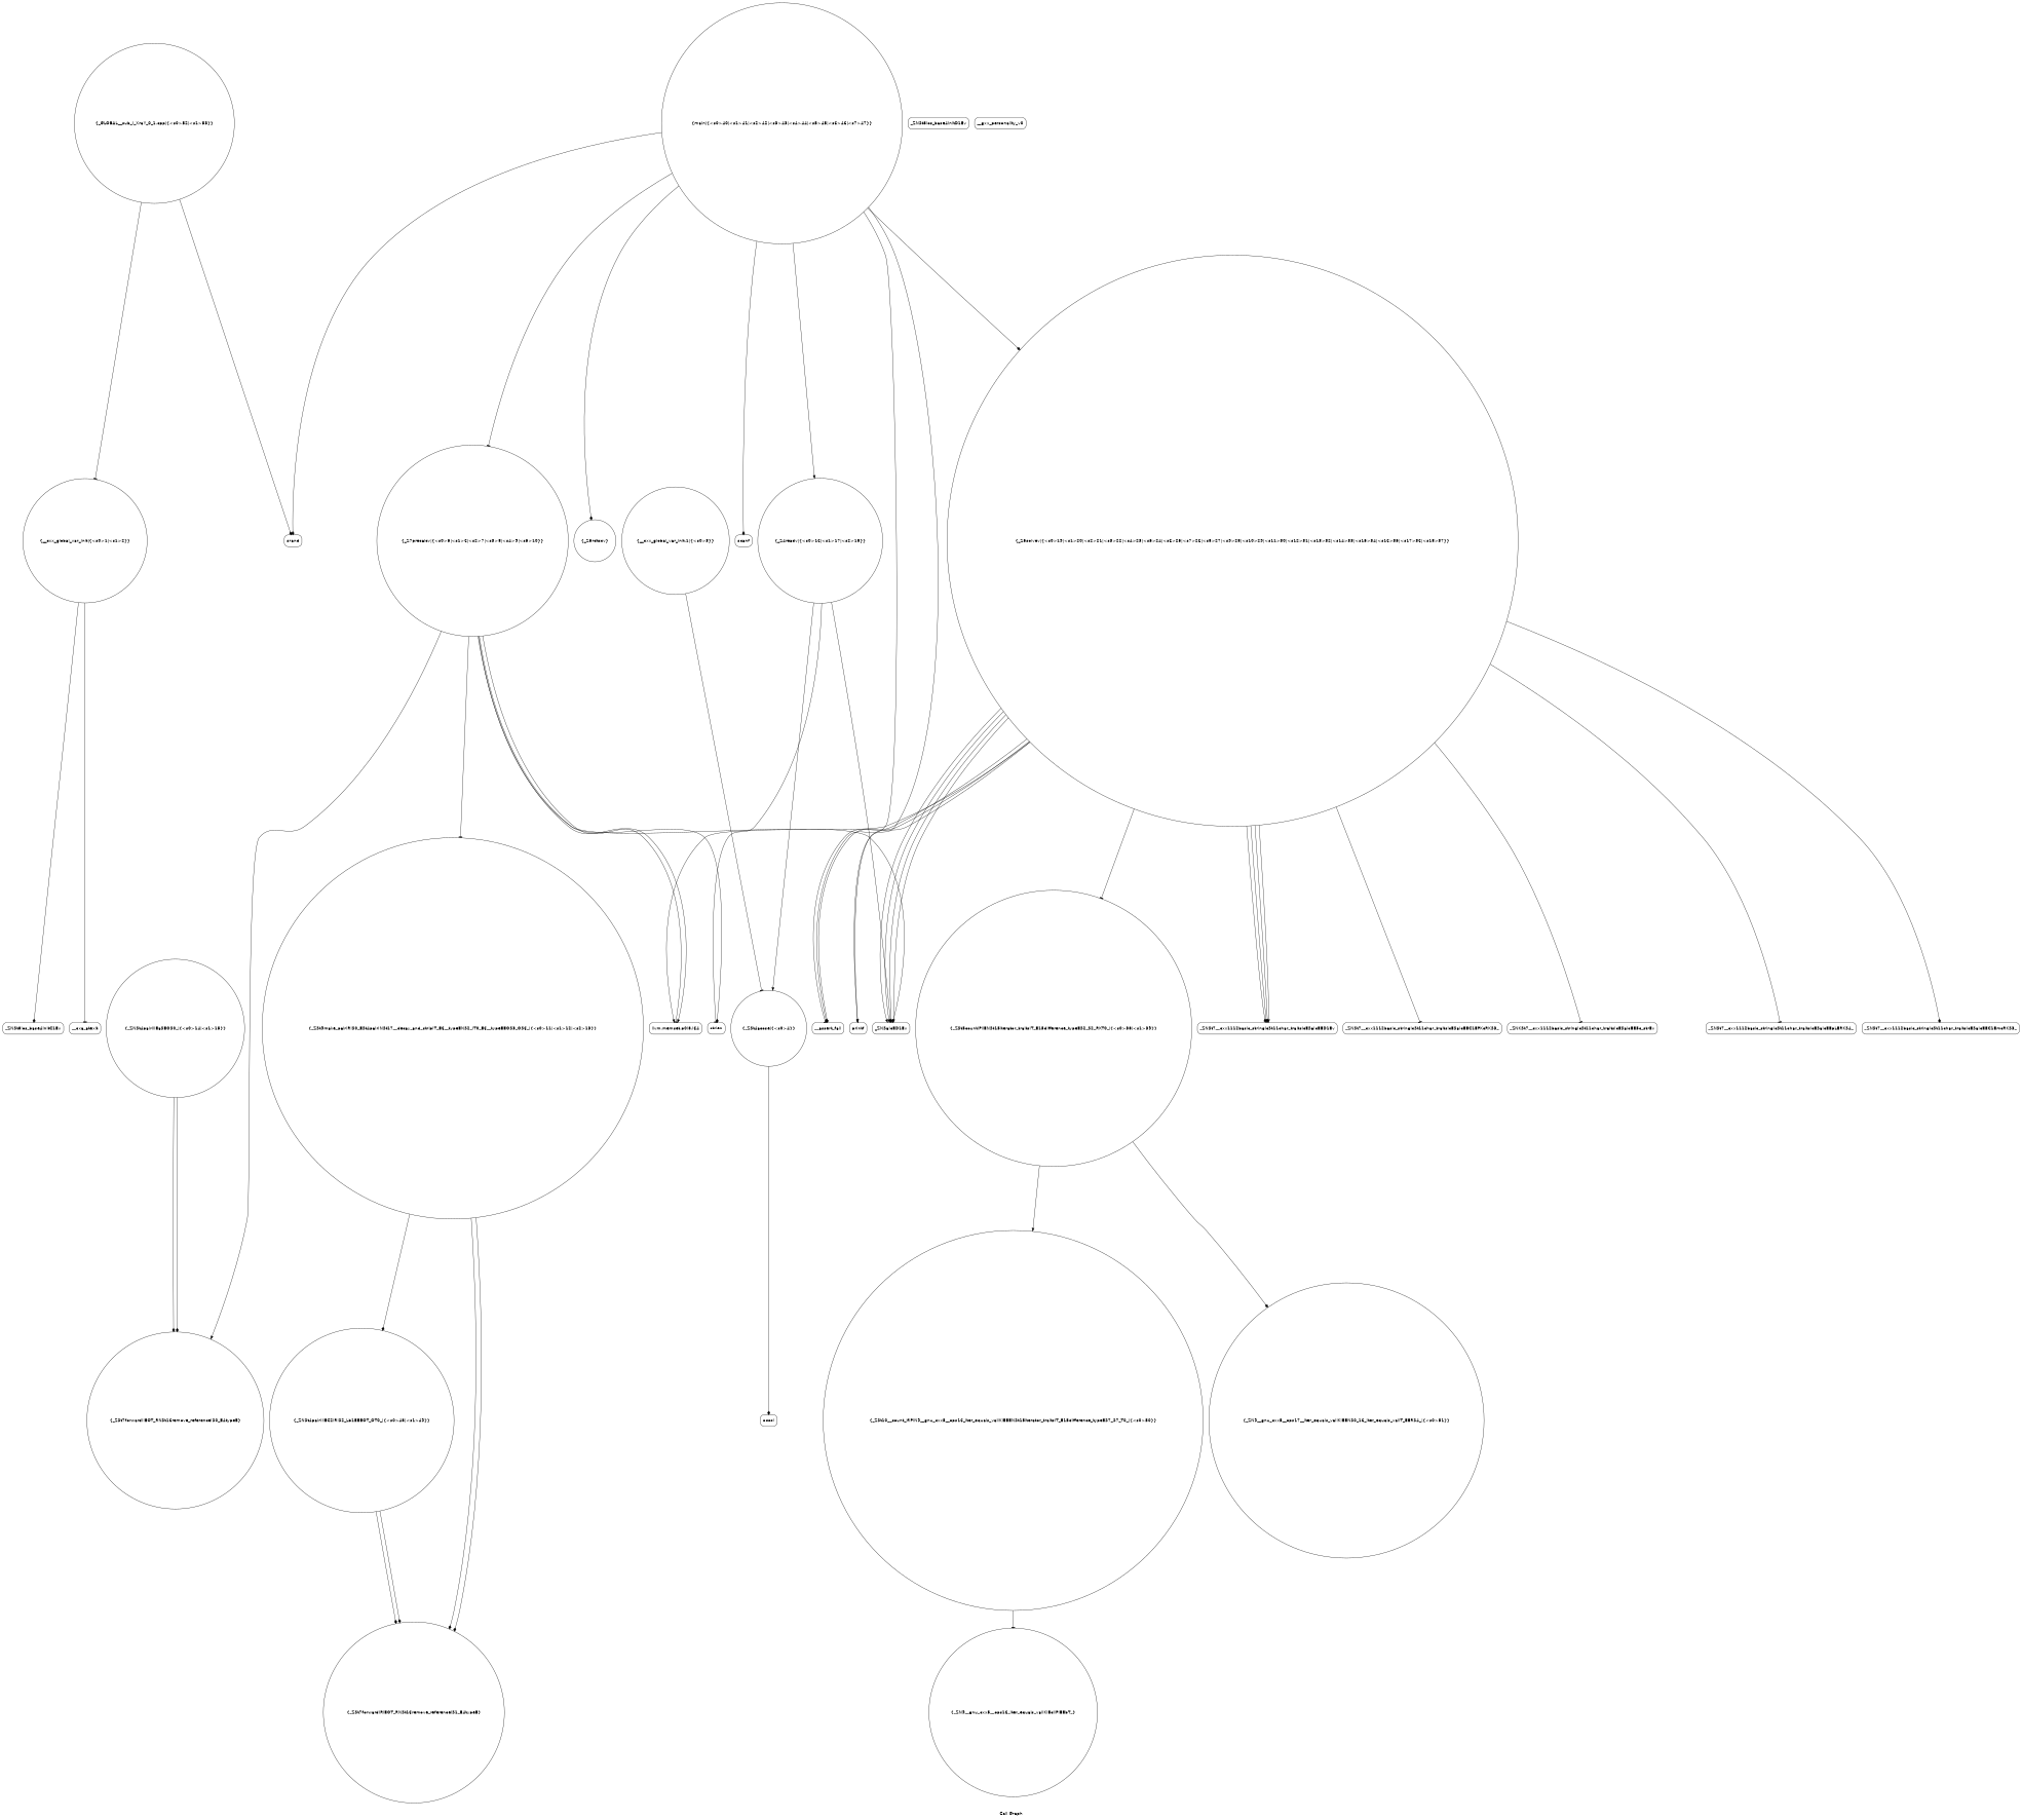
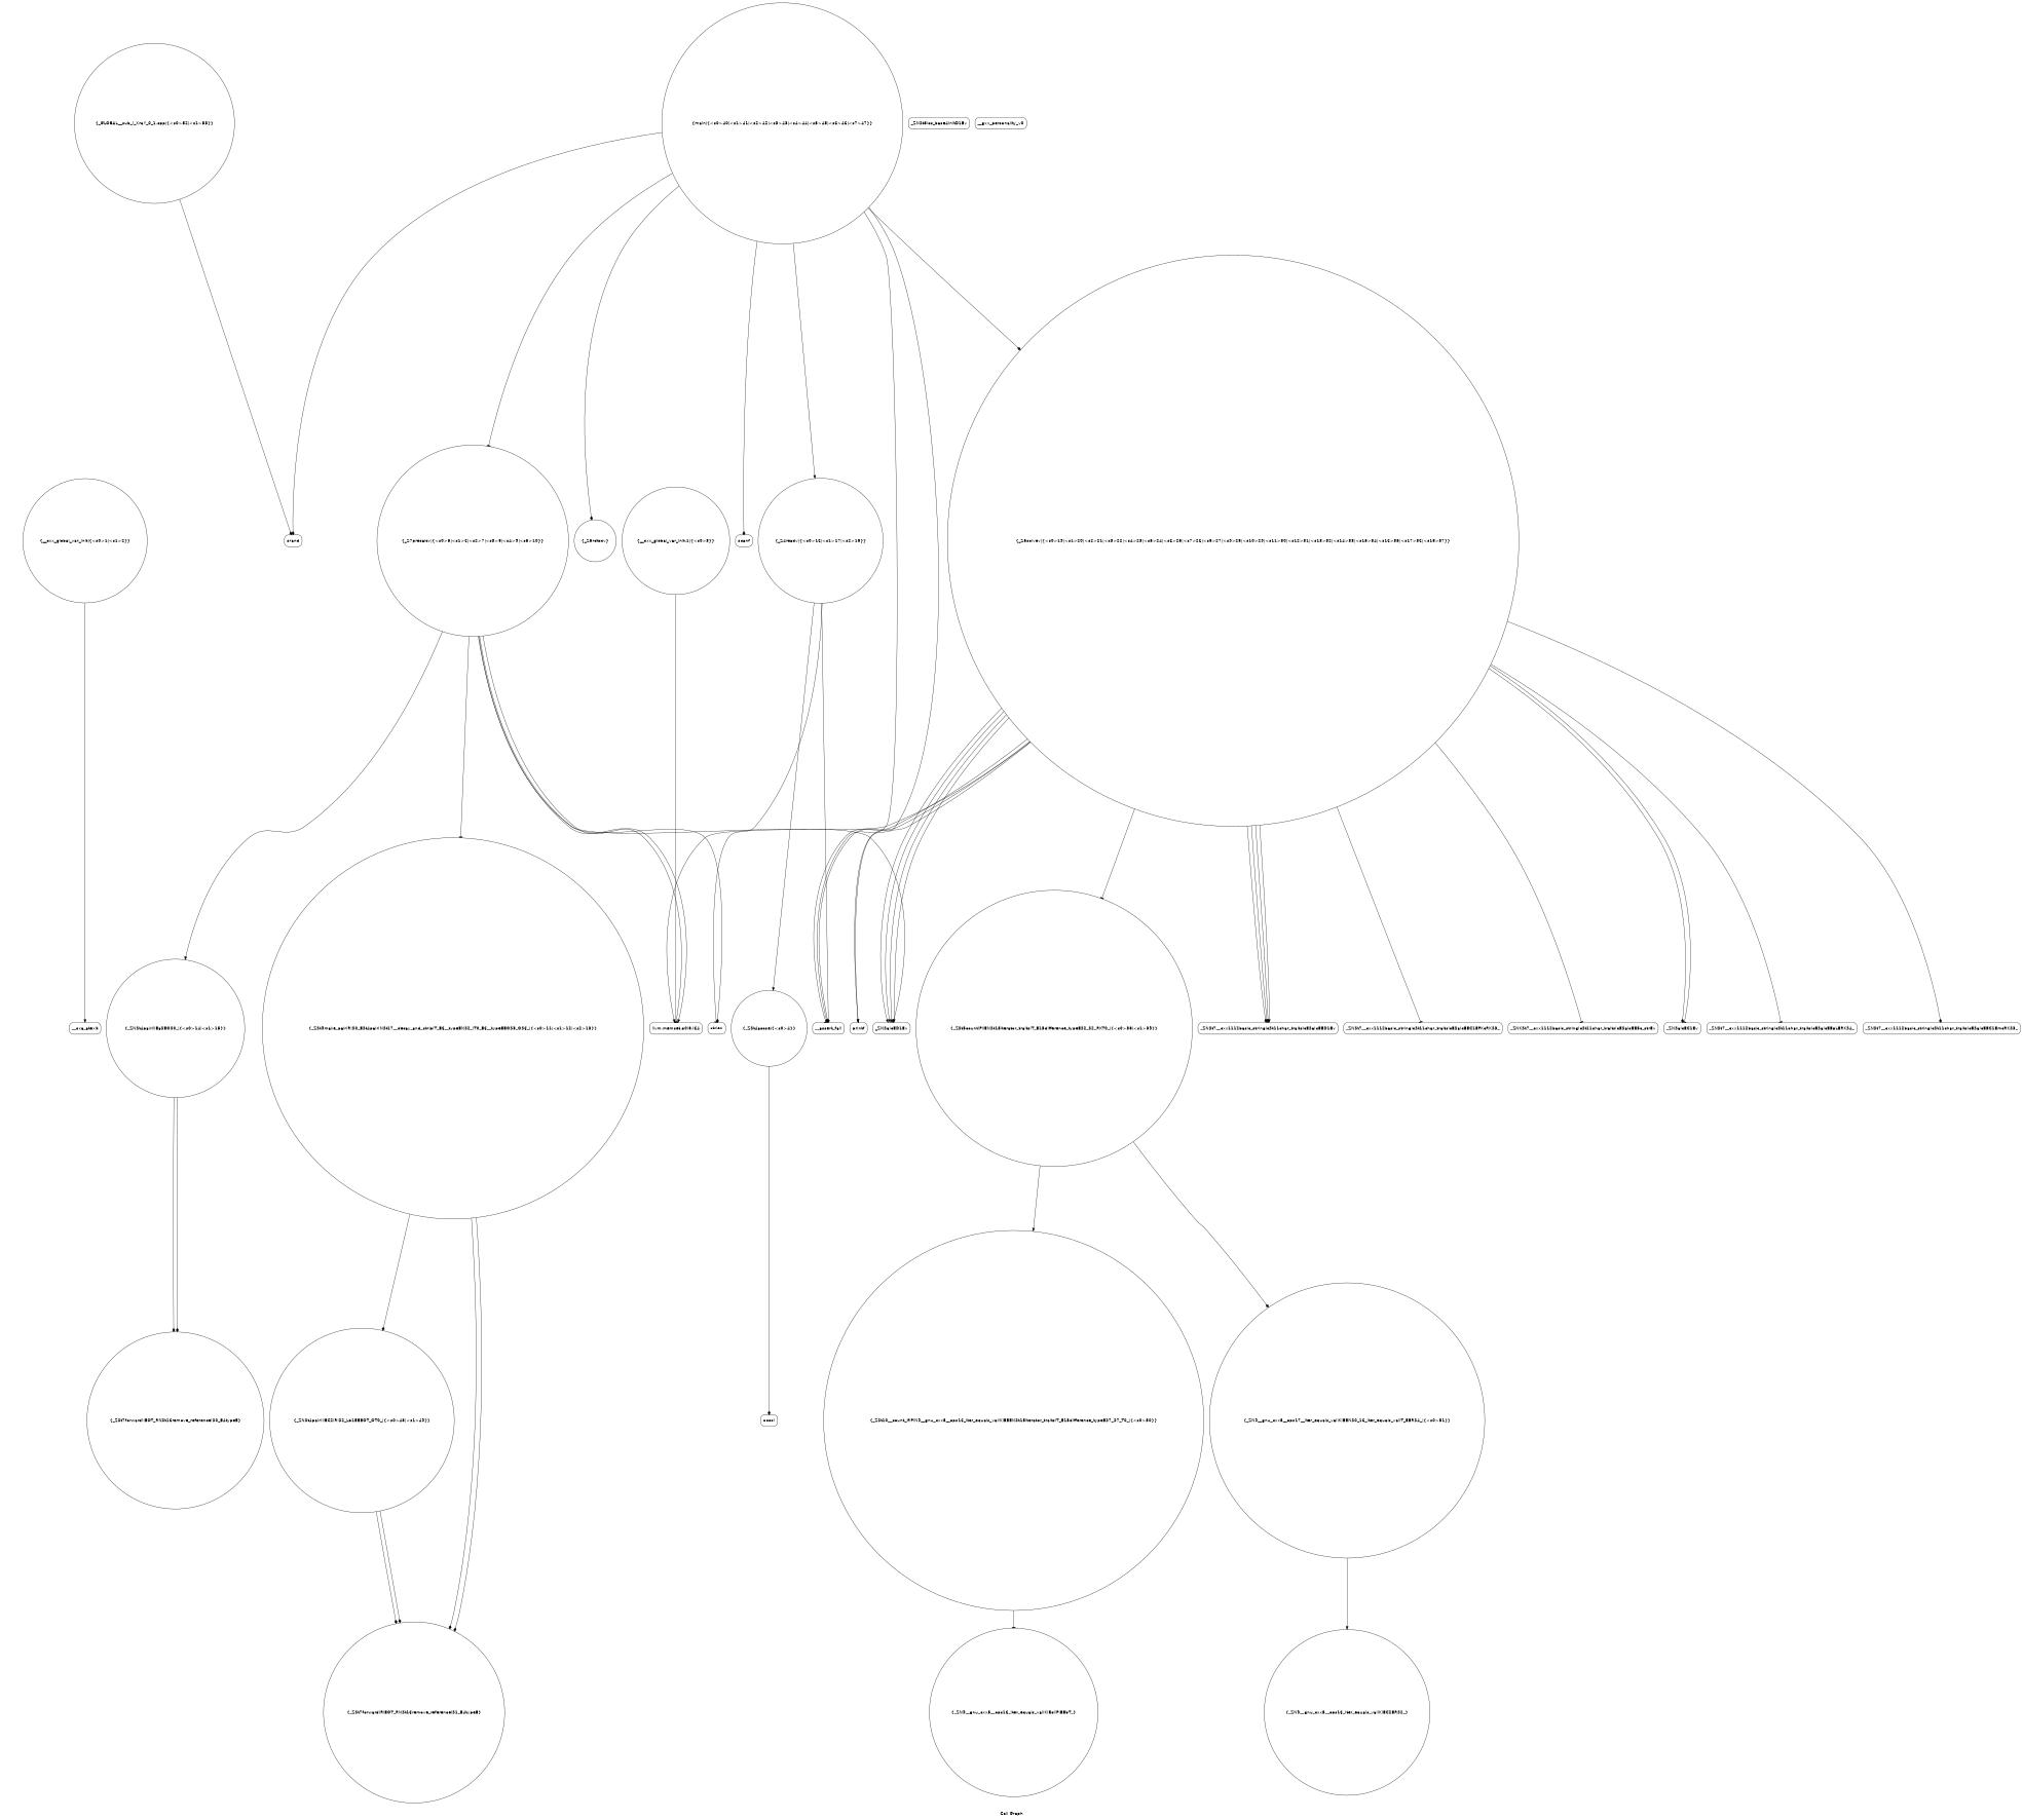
  digraph {
    fontname="DejaVu Sans"
    label="Call Graph"
    node [fontname="DejaVu Sans" shape=circle]
    edge [arrowhead=diamond color=black fontname="DejaVu Sans" tailport=s0]
    n1 [label="{__cxx_global_var_init|{<s0>1|<s1>2}}"]
-   n2 [label="{_ZNSt8ios_base4InitC1Ev}" shape=Mrecord]
    n3 [label="{__cxa_atexit}" shape=Mrecord]
    n4 [label="{main|{<s0>40|<s1>41|<s2>42|<s3>43|<s4>44|<s5>45|<s6>46|<s7>47}}"]
    n5 [label="{_Z5rdtscv}"]
    n6 [label="{srand}" shape=Mrecord]
    n7 [label="{_Z7precalcv|{<s0>5|<s1>6|<s2>7|<s3>8|<s4>9|<s5>10}}"]
    n8 [label="{scanf}" shape=Mrecord]
    n9 [label="{_Z4readv|{<s0>16|<s1>17|<s2>18}}"]
    n10 [label="{__assert_fail}" shape=Mrecord]
    n11 [label="{printf}" shape=Mrecord]
    n12 [label="{_Z5solvev|{<s0>19|<s1>20|<s2>21|<s3>22|<s4>23|<s5>24|<s6>25|<s7>26|<s8>27|<s9>28|<s10>29|<s11>30|<s12>31|<s13>32|<s14>33|<s15>34|<s16>35|<s17>36|<s18>37}}"]
    n13 [label="{llvm.memset.p0i8.i64}" shape=Mrecord]
    n14 [label="{strlen}" shape=Mrecord]
    n15 [label="{_ZSt9make_pairIRiS0_ESt4pairINSt17__decay_and_stripIT_E6__typeENS2_IT0_E6__typeEEOS3_OS6_|{<s0>11|<s1>12|<s2>13}}"]
    n16 [label="{_ZNSt4pairIiiEaSEOS0_|{<s0>14|<s1>15}}"]
    n17 [label="{_ZNSaIcED1Ev}" shape=Mrecord]
    n18 [label="{_ZSt4acose|{<s0>4}}"]
    n19 [label="{_ZNSt7__cxx1112basic_stringIcSt11char_traitsIcESaIcEEC1EmcRKS3_}" shape=Mrecord]
    n20 [label="{_ZSt5countIPiiENSt15iterator_traitsIT_E15difference_typeES2_S2_RKT0_|{<s0>38|<s1>39}}"]
    n21 [label="{_ZNSt7__cxx1112basic_stringIcSt11char_traitsIcESaIcEED1Ev}" shape=Mrecord]
    n22 [label="{_ZNSt7__cxx1112basic_stringIcSt11char_traitsIcESaIcEEC1EPKcRKS3_}" shape=Mrecord]
    n23 [label="{_ZNKSt7__cxx1112basic_stringIcSt11char_traitsIcESaIcEE5c_strEv}" shape=Mrecord]
+   n24 [label="{_ZNSaIcEC1Ev}" shape=Mrecord]
    n25 [label="{_ZNSt7__cxx1112basic_stringIcSt11char_traitsIcESaIcEEpLERKS4_}" shape=Mrecord]
    n26 [label="{_ZNSt4pairIiiEC2IRiS2_Lb1EEEOT_OT0_|{<s0>48|<s1>49}}"]
    n27 [label="{_ZSt7forwardIRiEOT_RNSt16remove_referenceIS1_E4typeE}"]
    n28 [label="{_ZSt7forwardIiEOT_RNSt16remove_referenceIS0_E4typeE}"]
    n29 [label="{_ZN9__gnu_cxx5__ops17__iter_equals_valIKiEENS0_16_Iter_equals_valIT_EERS4_|{<s0>51}}"]
    n30 [label="{_ZSt10__count_ifIPiN9__gnu_cxx5__ops16_Iter_equals_valIKiEEENSt15iterator_traitsIT_E15difference_typeES7_S7_T0_|{<s0>50}}"]
+   n31 [label="{_ZN9__gnu_cxx5__ops16_Iter_equals_valIKiEC2ERS2_}"]
    n32 [label="{_ZNSt8ios_base4InitD1Ev}" shape=Mrecord]
    n33 [label="{acosl}" shape=Mrecord]
    n34 [label="{_ZN9__gnu_cxx5__ops16_Iter_equals_valIKiEclIPiEEbT_}"]
    n35 [label="{_GLOBAL__sub_I_XraY_0_1.cpp|{<s0>52|<s1>53}}"]
    n36 [label="{__cxx_global_var_init.1|{<s0>3}}"]
    n37 [label="{__gxx_personality_v0}" shape=Mrecord]
-   n1 -> n2
-   n1 -> n3 [arrowhead=tee tailport=s1]
+   n1 -> n3 [arrowhead=normal tailport=s1]
    n4 -> n5
    n4 -> n6 [tailport=s1]
    n4 -> n7 [arrowhead=tee tailport=s2]
    n4 -> n8 [tailport=s3]
    n4 -> n9 [arrowhead=normal tailport=s4]
    n4 -> n10 [tailport=s5]
    n4 -> n11 [arrowhead=normal tailport=s6]
    n4 -> n12 [tailport=s7]
    n7 -> n13 [arrowhead=tee]
    n7 -> n13 [arrowhead=normal tailport=s1]
    n7 -> n14 [tailport=s2]
    n7 -> n15 [arrowhead=tee tailport=s3]
-   n7 -> n28 [arrowhead=normal tailport=s4]
+   n7 -> n16 [arrowhead=normal tailport=s4]
    n7 -> n17 [arrowhead=normal tailport=s5]
-   n9 -> n17 [tailport=s2]
+   n9 -> n10 [tailport=s2]
    n9 -> n14 [arrowhead=tee tailport=s1]
    n9 -> n18 [arrowhead=normal]
    n12 -> n10 [arrowhead=tee tailport=s1]
    n12 -> n10 [tailport=s3]
    n12 -> n11 [arrowhead=normal tailport=s16]
    n12 -> n13 [arrowhead=normal]
    n12 -> n17 [arrowhead=normal tailport=s6]
    n12 -> n17 [arrowhead=normal tailport=s11]
    n12 -> n17 [tailport=s12]
    n12 -> n17 [arrowhead=normal tailport=s14]
    n12 -> n19 [tailport=s8]
    n12 -> n20 [arrowhead=tee tailport=s2]
    n12 -> n21 [tailport=s10]
    n12 -> n21 [arrowhead=normal tailport=s13]
    n12 -> n21 [tailport=s17]
    n12 -> n21 [arrowhead=normal tailport=s18]
    n12 -> n22 [arrowhead=tee tailport=s5]
    n12 -> n23 [arrowhead=tee tailport=s15]
+   n12 -> n24 [tailport=s4]
+   n12 -> n24 [arrowhead=tee tailport=s7]
    n12 -> n25 [arrowhead=tee tailport=s9]
    n15 -> n26 [tailport=s2]
    n15 -> n27
    n15 -> n27 [tailport=s1]
    n16 -> n28
    n16 -> n28 [tailport=s1]
    n18 -> n33
    n20 -> n29
    n20 -> n30 [arrowhead=normal tailport=s1]
    n26 -> n27
    n26 -> n27 [tailport=s1]
+   n29 -> n31 [arrowhead=normal]
    n30 -> n34 [arrowhead=tee]
-   n35 -> n1 [arrowhead=tee]
    n35 -> n6 [tailport=s1]
-   n36 -> n18 [arrowhead=tee]
+   n36 -> n13 [arrowhead=tee]
  }
